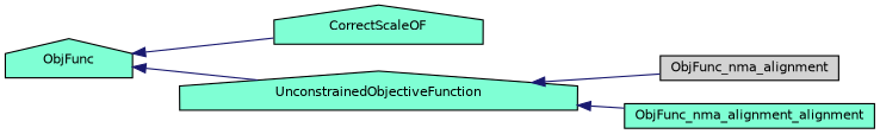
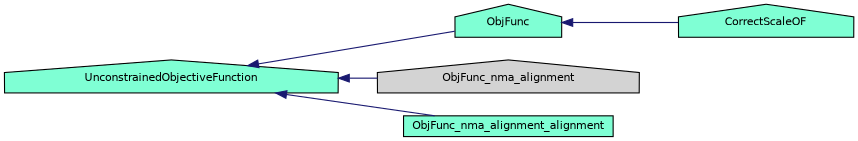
  digraph {
    rankdir=LR
    node [color=black fillcolor=aquamarine fontname=Helvetica fontsize=10 shape=house style=filled]
    edge [color=midnightblue dir=back fontname=Helvetica fontsize=10 labelfontname=Helvetica labelfontsize=10 style=solid]
    n1 [height=0.2 label=ObjFunc width=0.4]
    n2 [height=0.2 label=CorrectScaleOF width=0.4]
    n3 [height=0.2 label=UnconstrainedObjectiveFunction width=0.4]
-   n4 [fillcolor=lightgrey height=0.2 label=ObjFunc_nma_alignment shape=box width=0.4]
+   n4 [fillcolor=lightgrey height=0.2 label=ObjFunc_nma_alignment width=0.4]
    n5 [height=0.2 label=ObjFunc_nma_alignment_alignment shape=box width=0.4]
    n1 -> n2
-   n1 -> n3
+   n3 -> n1
    n3 -> n4
    n3 -> n5
  }
